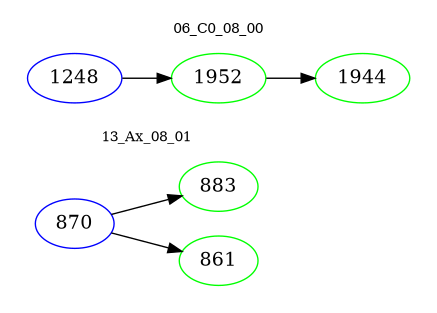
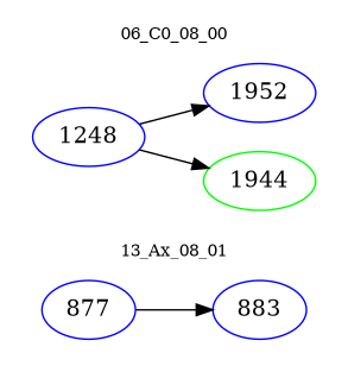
  digraph {
    rankdir=LR
    node [color=blue]
    edge [color=black]
-   n1 [label=870]
-   n2 [color=green label=861]
-   n3 [color=green label=883]
+   n1 [label=877]
+   n3 [label=883]
    n4 [label=1248]
    n5 [color=green label=1944]
-   n6 [color=green label=1952]
+   n6 [label=1952]
    subgraph cluster_1 {
      color=white
      fontsize=10
      label="13_Ax_08_01"
      n1
-     n2
      n3
    }
    subgraph cluster_2 {
      color=white
      fontsize=10
      label="06_C0_08_00"
      n4
      n5
      n6
    }
-   n1 -> n2
    n1 -> n3
-   n6 -> n5
+   n4 -> n5
    n4 -> n6
  }
